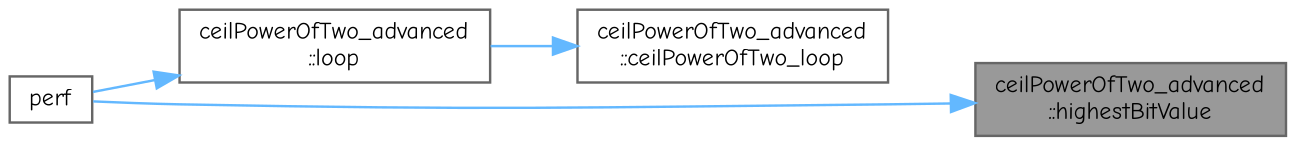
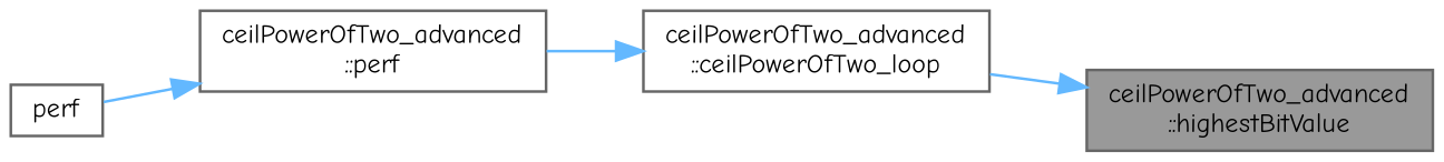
  digraph {
    fontname="Comic Neue"
    rankdir=RL
    node [color=grey40 fillcolor=white fontname="Comic Neue" fontsize=10 shape=box style=filled]
    edge [color=steelblue1 dir=back fontname="Comic Neue" fontsize=10 labelfontname=Helvetica labelfontsize=10 style=solid]
    n1 [color=gray40 fillcolor=grey60 fontcolor=black height=0.2 label="ceilPowerOfTwo_advanced\l::highestBitValue" width=0.4]
    n2 [height=0.2 label="ceilPowerOfTwo_advanced\l::ceilPowerOfTwo_loop" width=0.4]
-   n3 [height=0.2 label="ceilPowerOfTwo_advanced\l::loop" width=0.4]
+   n3 [height=0.2 label="ceilPowerOfTwo_advanced\l::perf" width=0.4]
    n4 [height=0.2 label=perf width=0.4]
-   n1 -> n4
+   n1 -> n2
    n2 -> n3
    n3 -> n4
  }
